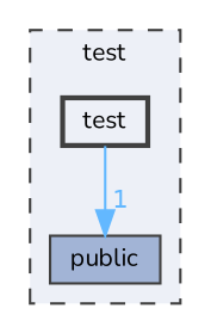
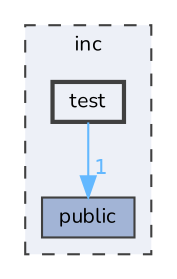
  digraph {
    compound=true
    fontname=Nunito
    node [color=grey25 fontname=Nunito fontsize=10 shape=box]
    n1 [fillcolor="#a2b4d6" height=0.2 label=public style=filled width=0.4]
    n2 [fillcolor="#edf0f7" height=0.2 label=test style="filled,bold" width=0.4]
    subgraph cluster_1 {
      bgcolor="#edf0f7"
      fontsize=10
-     label=test
+     label=inc
      pencolor=grey25
      style="filled,dashed"
      n1
      n2
    }
    n2 -> n1 [color=steelblue1 fontcolor=steelblue1 fontname=Nunito fontsize=10 headlabel=1 labeldistance=1.5 labelfontname=Helvetica labelfontsize=10]
  }
